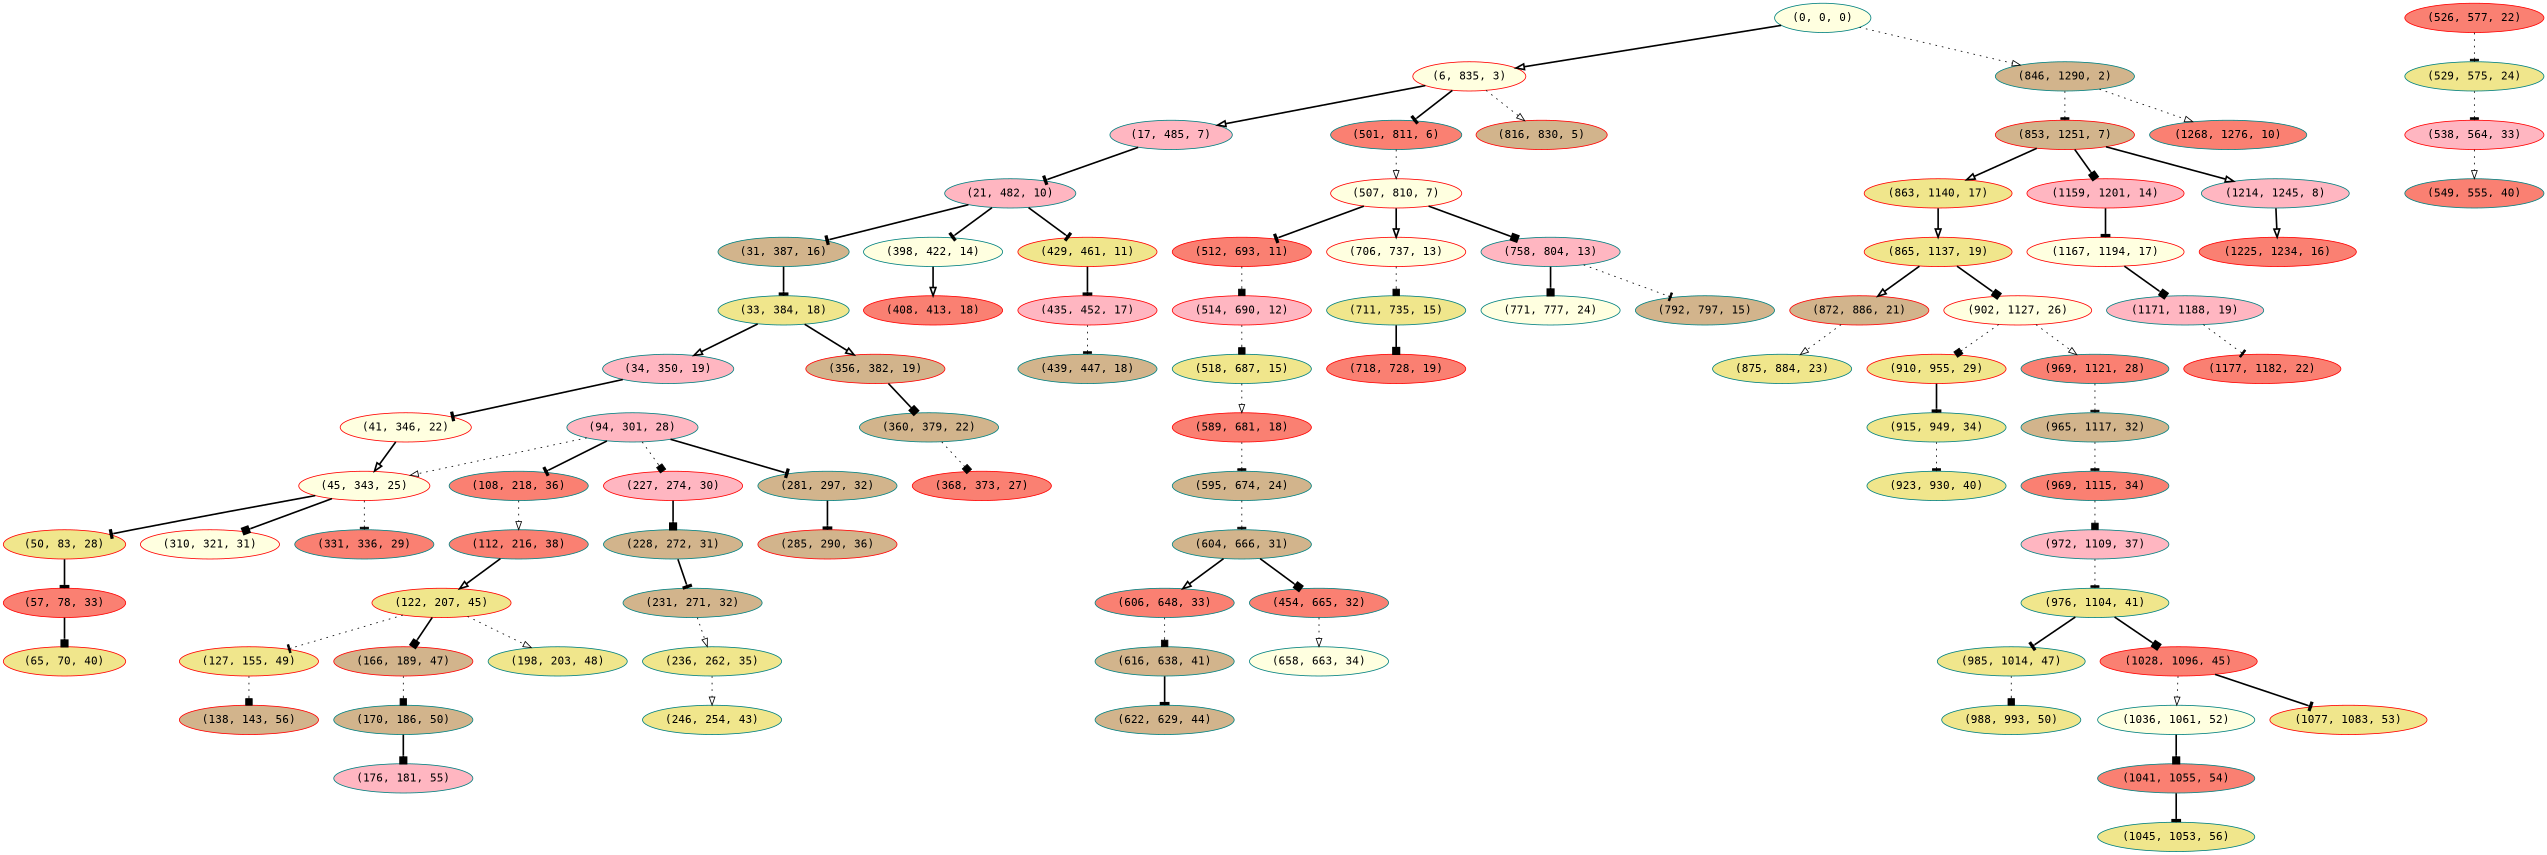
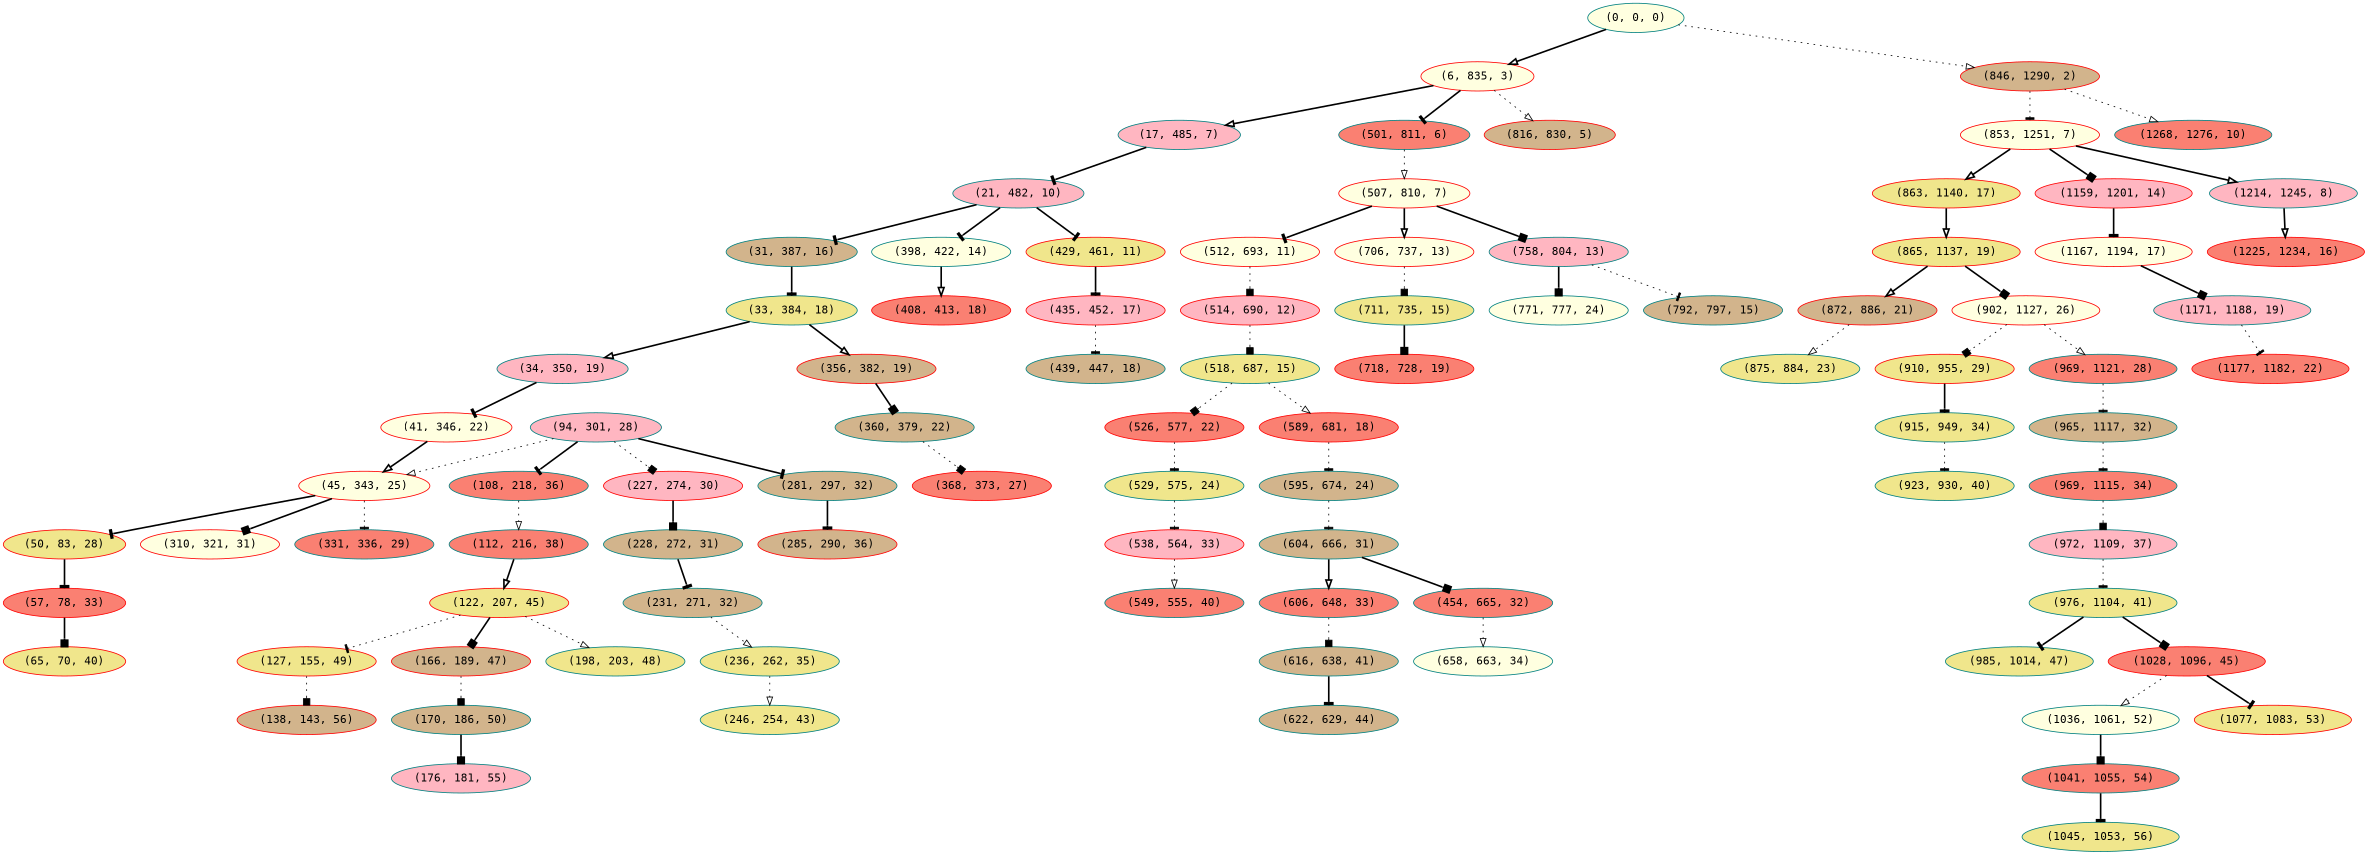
  digraph {
    fontname="DejaVu Sans Mono"
    node [color=teal fillcolor=khaki fontname="DejaVu Sans Mono" style=filled]
    edge [arrowhead=tee fontname="DejaVu Sans Mono" style=bold]
    "(0, 0, 0)" [fillcolor=lightyellow]
    "(6, 835, 3)" [color=red fillcolor=lightyellow]
-   "(846, 1290, 2)" [fillcolor=tan]
+   "(846, 1290, 2)" [color=red fillcolor=tan]
    "(17, 485, 7)" [fillcolor=lightpink]
    "(501, 811, 6)" [fillcolor=salmon]
    "(816, 830, 5)" [color=red fillcolor=tan]
-   "(853, 1251, 7)" [color=red fillcolor=tan]
+   "(853, 1251, 7)" [color=red fillcolor=lightyellow]
    "(1268, 1276, 10)" [fillcolor=salmon]
    "(21, 482, 10)" [fillcolor=lightpink]
    "(507, 810, 7)" [color=red fillcolor=lightyellow]
    "(31, 387, 16)" [fillcolor=tan]
    "(398, 422, 14)" [fillcolor=lightyellow]
    "(429, 461, 11)" [color=red]
    "(33, 384, 18)"
    "(408, 413, 18)" [color=red fillcolor=salmon]
    "(435, 452, 17)" [color=red fillcolor=lightpink]
    "(34, 350, 19)" [fillcolor=lightpink]
    "(356, 382, 19)" [color=red fillcolor=tan]
    "(41, 346, 22)" [color=red fillcolor=lightyellow]
    "(360, 379, 22)" [fillcolor=tan]
    "(45, 343, 25)" [color=red fillcolor=lightyellow]
    "(50, 83, 28)" [color=red]
    "(310, 321, 31)" [color=red fillcolor=lightyellow]
    "(331, 336, 29)" [fillcolor=salmon]
    "(57, 78, 33)" [color=red fillcolor=salmon]
    "(94, 301, 28)" [fillcolor=lightpink]
    "(108, 218, 36)" [fillcolor=salmon]
    "(227, 274, 30)" [color=red fillcolor=lightpink]
    "(281, 297, 32)" [fillcolor=tan]
    "(65, 70, 40)" [color=red]
    "(112, 216, 38)" [fillcolor=salmon]
    "(228, 272, 31)" [fillcolor=tan]
    "(285, 290, 36)" [color=red fillcolor=tan]
    "(122, 207, 45)" [color=red]
    "(127, 155, 49)" [color=red]
    "(166, 189, 47)" [color=red fillcolor=tan]
    "(198, 203, 48)"
    "(138, 143, 56)" [color=red fillcolor=tan]
    "(170, 186, 50)" [fillcolor=tan]
    "(176, 181, 55)" [fillcolor=lightpink]
    "(231, 271, 32)" [fillcolor=tan]
    "(236, 262, 35)"
    "(246, 254, 43)"
    "(368, 373, 27)" [color=red fillcolor=salmon]
    "(439, 447, 18)" [fillcolor=tan]
-   "(512, 693, 11)" [color=red fillcolor=salmon]
+   "(512, 693, 11)" [color=red fillcolor=lightyellow]
    "(706, 737, 13)" [color=red fillcolor=lightyellow]
    "(758, 804, 13)" [fillcolor=lightpink]
    "(514, 690, 12)" [color=red fillcolor=lightpink]
    "(711, 735, 15)"
    "(771, 777, 24)" [fillcolor=lightyellow]
    "(792, 797, 15)" [fillcolor=tan]
    "(518, 687, 15)"
    "(526, 577, 22)" [color=red fillcolor=salmon]
    "(589, 681, 18)" [color=red fillcolor=salmon]
    "(529, 575, 24)"
    "(595, 674, 24)" [fillcolor=tan]
    "(538, 564, 33)" [color=red fillcolor=lightpink]
    "(549, 555, 40)" [fillcolor=salmon]
    "(604, 666, 31)" [fillcolor=tan]
    "(606, 648, 33)" [fillcolor=salmon]
    n62 [fillcolor=salmon label="(454, 665, 32)"]
    "(616, 638, 41)" [fillcolor=tan]
    "(658, 663, 34)" [fillcolor=lightyellow]
    "(622, 629, 44)" [fillcolor=tan]
    "(718, 728, 19)" [color=red fillcolor=salmon]
    "(863, 1140, 17)" [color=red]
    "(1159, 1201, 14)" [color=red fillcolor=lightpink]
    "(1214, 1245, 8)" [fillcolor=lightpink]
    "(865, 1137, 19)" [color=red]
    "(1167, 1194, 17)" [color=red fillcolor=lightyellow]
    "(1225, 1234, 16)" [color=red fillcolor=salmon]
    "(872, 886, 21)" [color=red fillcolor=tan]
    "(902, 1127, 26)" [color=red fillcolor=lightyellow]
    "(875, 884, 23)"
    "(910, 955, 29)" [color=red]
    n77 [fillcolor=salmon label="(969, 1121, 28)"]
    "(915, 949, 34)"
    "(965, 1117, 32)" [fillcolor=tan]
    "(923, 930, 40)"
    "(969, 1115, 34)" [fillcolor=salmon]
    "(972, 1109, 37)" [fillcolor=lightpink]
    "(976, 1104, 41)"
    "(985, 1014, 47)"
    "(1028, 1096, 45)" [color=red fillcolor=salmon]
-   "(988, 993, 50)"
    "(1036, 1061, 52)" [fillcolor=lightyellow]
    "(1077, 1083, 53)" [color=red]
    "(1041, 1055, 54)" [fillcolor=salmon]
    "(1045, 1053, 56)"
    "(1171, 1188, 19)" [fillcolor=lightpink]
    "(1177, 1182, 22)" [color=red fillcolor=salmon]
    "(0, 0, 0)" -> "(6, 835, 3)" [arrowhead=onormal]
    "(0, 0, 0)" -> "(846, 1290, 2)" [arrowhead=onormal style=dotted]
    "(6, 835, 3)" -> "(17, 485, 7)" [arrowhead=onormal]
    "(6, 835, 3)" -> "(501, 811, 6)"
    "(6, 835, 3)" -> "(816, 830, 5)" [arrowhead=onormal style=dotted]
    "(846, 1290, 2)" -> "(853, 1251, 7)" [style=dotted]
    "(846, 1290, 2)" -> "(1268, 1276, 10)" [arrowhead=onormal style=dotted]
    "(17, 485, 7)" -> "(21, 482, 10)"
    "(501, 811, 6)" -> "(507, 810, 7)" [arrowhead=onormal style=dotted]
    "(853, 1251, 7)" -> "(863, 1140, 17)" [arrowhead=onormal]
    "(853, 1251, 7)" -> "(1159, 1201, 14)" [arrowhead=box]
    "(853, 1251, 7)" -> "(1214, 1245, 8)" [arrowhead=onormal]
    "(21, 482, 10)" -> "(31, 387, 16)"
    "(21, 482, 10)" -> "(398, 422, 14)"
    "(21, 482, 10)" -> "(429, 461, 11)"
    "(507, 810, 7)" -> "(512, 693, 11)"
    "(507, 810, 7)" -> "(706, 737, 13)" [arrowhead=onormal]
    "(507, 810, 7)" -> "(758, 804, 13)" [arrowhead=box]
    "(31, 387, 16)" -> "(33, 384, 18)"
    "(398, 422, 14)" -> "(408, 413, 18)" [arrowhead=onormal]
    "(429, 461, 11)" -> "(435, 452, 17)"
    "(33, 384, 18)" -> "(34, 350, 19)" [arrowhead=onormal]
    "(33, 384, 18)" -> "(356, 382, 19)" [arrowhead=onormal]
    "(435, 452, 17)" -> "(439, 447, 18)" [style=dotted]
    "(34, 350, 19)" -> "(41, 346, 22)"
    "(356, 382, 19)" -> "(360, 379, 22)" [arrowhead=box]
    "(41, 346, 22)" -> "(45, 343, 25)" [arrowhead=onormal]
    "(360, 379, 22)" -> "(368, 373, 27)" [arrowhead=box style=dotted]
    "(45, 343, 25)" -> "(50, 83, 28)"
    "(45, 343, 25)" -> "(310, 321, 31)" [arrowhead=box]
    "(45, 343, 25)" -> "(331, 336, 29)" [style=dotted]
    "(50, 83, 28)" -> "(57, 78, 33)"
    "(57, 78, 33)" -> "(65, 70, 40)" [arrowhead=box]
    "(94, 301, 28)" -> "(45, 343, 25)" [arrowhead=onormal style=dotted]
    "(94, 301, 28)" -> "(108, 218, 36)"
    "(94, 301, 28)" -> "(227, 274, 30)" [arrowhead=box style=dotted]
    "(94, 301, 28)" -> "(281, 297, 32)"
    "(108, 218, 36)" -> "(112, 216, 38)" [arrowhead=onormal style=dotted]
    "(227, 274, 30)" -> "(228, 272, 31)" [arrowhead=box]
    "(281, 297, 32)" -> "(285, 290, 36)"
    "(112, 216, 38)" -> "(122, 207, 45)" [arrowhead=onormal]
    "(228, 272, 31)" -> "(231, 271, 32)"
    "(122, 207, 45)" -> "(127, 155, 49)" [style=dotted]
    "(122, 207, 45)" -> "(166, 189, 47)" [arrowhead=box]
    "(122, 207, 45)" -> "(198, 203, 48)" [arrowhead=onormal style=dotted]
    "(127, 155, 49)" -> "(138, 143, 56)" [arrowhead=box style=dotted]
    "(166, 189, 47)" -> "(170, 186, 50)" [arrowhead=box style=dotted]
    "(170, 186, 50)" -> "(176, 181, 55)" [arrowhead=box]
    "(231, 271, 32)" -> "(236, 262, 35)" [arrowhead=onormal style=dotted]
    "(236, 262, 35)" -> "(246, 254, 43)" [arrowhead=onormal style=dotted]
    "(512, 693, 11)" -> "(514, 690, 12)" [arrowhead=box style=dotted]
    "(706, 737, 13)" -> "(711, 735, 15)" [arrowhead=box style=dotted]
    "(758, 804, 13)" -> "(771, 777, 24)" [arrowhead=box]
    "(758, 804, 13)" -> "(792, 797, 15)" [style=dotted]
    "(514, 690, 12)" -> "(518, 687, 15)" [arrowhead=box style=dotted]
    "(711, 735, 15)" -> "(718, 728, 19)" [arrowhead=box]
+   "(518, 687, 15)" -> "(526, 577, 22)" [arrowhead=box style=dotted]
    "(518, 687, 15)" -> "(589, 681, 18)" [arrowhead=onormal style=dotted]
    "(526, 577, 22)" -> "(529, 575, 24)" [style=dotted]
    "(589, 681, 18)" -> "(595, 674, 24)" [style=dotted]
    "(529, 575, 24)" -> "(538, 564, 33)" [style=dotted]
    "(595, 674, 24)" -> "(604, 666, 31)" [style=dotted]
    "(538, 564, 33)" -> "(549, 555, 40)" [arrowhead=onormal style=dotted]
    "(604, 666, 31)" -> "(606, 648, 33)" [arrowhead=onormal]
    "(604, 666, 31)" -> n62 [arrowhead=box]
    "(606, 648, 33)" -> "(616, 638, 41)" [arrowhead=box style=dotted]
    n62 -> "(658, 663, 34)" [arrowhead=onormal style=dotted]
    "(616, 638, 41)" -> "(622, 629, 44)"
    "(863, 1140, 17)" -> "(865, 1137, 19)" [arrowhead=onormal]
    "(1159, 1201, 14)" -> "(1167, 1194, 17)"
    "(1214, 1245, 8)" -> "(1225, 1234, 16)" [arrowhead=onormal]
    "(865, 1137, 19)" -> "(872, 886, 21)" [arrowhead=onormal]
    "(865, 1137, 19)" -> "(902, 1127, 26)" [arrowhead=box]
    "(1167, 1194, 17)" -> "(1171, 1188, 19)" [arrowhead=box]
    "(872, 886, 21)" -> "(875, 884, 23)" [arrowhead=onormal style=dotted]
    "(902, 1127, 26)" -> "(910, 955, 29)" [arrowhead=box style=dotted]
    "(902, 1127, 26)" -> n77 [arrowhead=onormal style=dotted]
    "(910, 955, 29)" -> "(915, 949, 34)"
    n77 -> "(965, 1117, 32)" [style=dotted]
    "(915, 949, 34)" -> "(923, 930, 40)" [style=dotted]
    "(965, 1117, 32)" -> "(969, 1115, 34)" [style=dotted]
    "(969, 1115, 34)" -> "(972, 1109, 37)" [arrowhead=box style=dotted]
    "(972, 1109, 37)" -> "(976, 1104, 41)" [style=dotted]
    "(976, 1104, 41)" -> "(985, 1014, 47)"
    "(976, 1104, 41)" -> "(1028, 1096, 45)" [arrowhead=box]
-   "(985, 1014, 47)" -> "(988, 993, 50)" [arrowhead=box style=dotted]
    "(1028, 1096, 45)" -> "(1036, 1061, 52)" [arrowhead=onormal style=dotted]
    "(1028, 1096, 45)" -> "(1077, 1083, 53)"
    "(1036, 1061, 52)" -> "(1041, 1055, 54)" [arrowhead=box]
    "(1041, 1055, 54)" -> "(1045, 1053, 56)"
    "(1171, 1188, 19)" -> "(1177, 1182, 22)" [style=dotted]
  }
